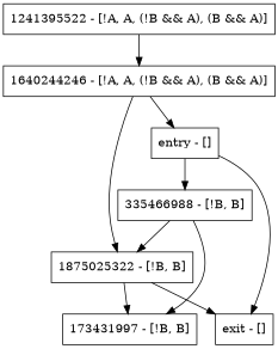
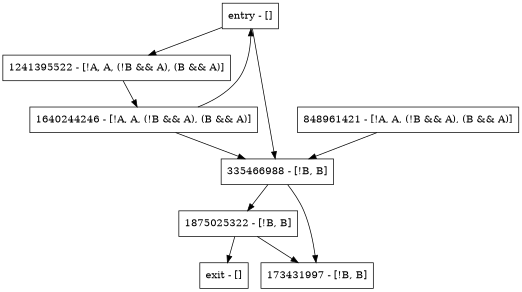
  digraph {
    node [shape=record]
    n1 [label="entry - []"]
    n2 [label="1241395522 - [!A, A, (!B && A), (B && A)]"]
    n3 [label="335466988 - [!B, B]"]
    n4 [label="1640244246 - [!A, A, (!B && A), (B && A)]"]
    n5 [label="exit - []"]
    n6 [label="1875025322 - [!B, B]"]
    n7 [label="173431997 - [!B, B]"]
-   n1 -> n5
+   n8 [label="848961421 - [!A, A, (!B && A), (B && A)]"]
+   n1 -> n2
    n1 -> n3
    n2 -> n4
    n3 -> n6
    n3 -> n7
    n4 -> n1
-   n4 -> n6
+   n4 -> n3
    n6 -> n5
    n6 -> n7
+   n8 -> n3
  }
